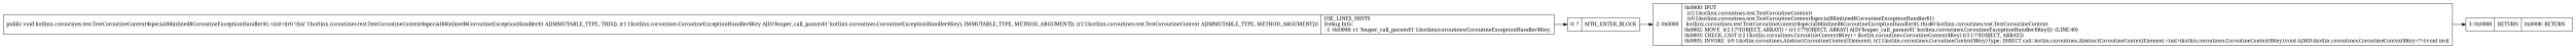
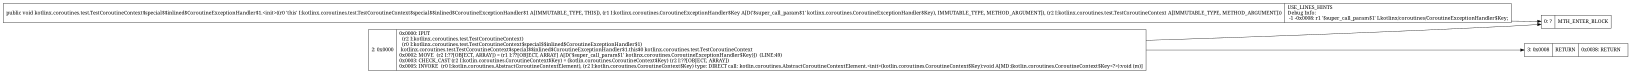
  digraph {
    fontname="Noto Serif"
    rankdir=LR
    node [fontname="Noto Serif" shape=record]
    edge [fontname="Noto Serif"]
    n1 [label="{0\:\ ?|MTH_ENTER_BLOCK\l}"]
    n2 [label="{2\:\ 0x0000|0x0000: IPUT  \l  (r2 I:kotlinx.coroutines.test.TestCoroutineContext)\l  (r0 I:kotlinx.coroutines.test.TestCoroutineContext$special$$inlined$CoroutineExceptionHandler$1)\l kotlinx.coroutines.test.TestCoroutineContext$special$$inlined$CoroutineExceptionHandler$1.this$0 kotlinx.coroutines.test.TestCoroutineContext \l0x0002: MOVE  (r2 I:??[OBJECT, ARRAY]) = (r1 I:??[OBJECT, ARRAY] A[D('$super_call_param$1' kotlinx.coroutines.CoroutineExceptionHandler$Key)])  (LINE:49)\l0x0003: CHECK_CAST (r2 I:kotlin.coroutines.CoroutineContext$Key) = (kotlin.coroutines.CoroutineContext$Key) (r2 I:??[OBJECT, ARRAY]) \l0x0005: INVOKE  (r0 I:kotlin.coroutines.AbstractCoroutineContextElement), (r2 I:kotlin.coroutines.CoroutineContext$Key) type: DIRECT call: kotlin.coroutines.AbstractCoroutineContextElement.\<init\>(kotlin.coroutines.CoroutineContext$Key):void A[MD:(kotlin.coroutines.CoroutineContext$Key\<?\>):void (m)]\l}"]
-   n3 [label="{3\:\ 0x0008|RETURN\l|0x0008: RETURN   \l}"]
+   n3 [label="{3\:\ 0x0008|RETURN\l|0x0038: RETURN   \l}"]
    n4 [label="{public void kotlinx.coroutines.test.TestCoroutineContext$special$$inlined$CoroutineExceptionHandler$1.\<init\>((r0 'this' I:kotlinx.coroutines.test.TestCoroutineContext$special$$inlined$CoroutineExceptionHandler$1 A[IMMUTABLE_TYPE, THIS]), (r1 I:kotlinx.coroutines.CoroutineExceptionHandler$Key A[D('$super_call_param$1' kotlinx.coroutines.CoroutineExceptionHandler$Key), IMMUTABLE_TYPE, METHOD_ARGUMENT]), (r2 I:kotlinx.coroutines.test.TestCoroutineContext A[IMMUTABLE_TYPE, METHOD_ARGUMENT]))  | USE_LINES_HINTS\lDebug Info:\l  \-1 \-0x0008: r1 '$super_call_param$1' Lkotlinx\/coroutines\/CoroutineExceptionHandler$Key;\l}"]
-   n1 -> n2
+   n2 -> n1
    n2 -> n3
    n4 -> n1
  }
